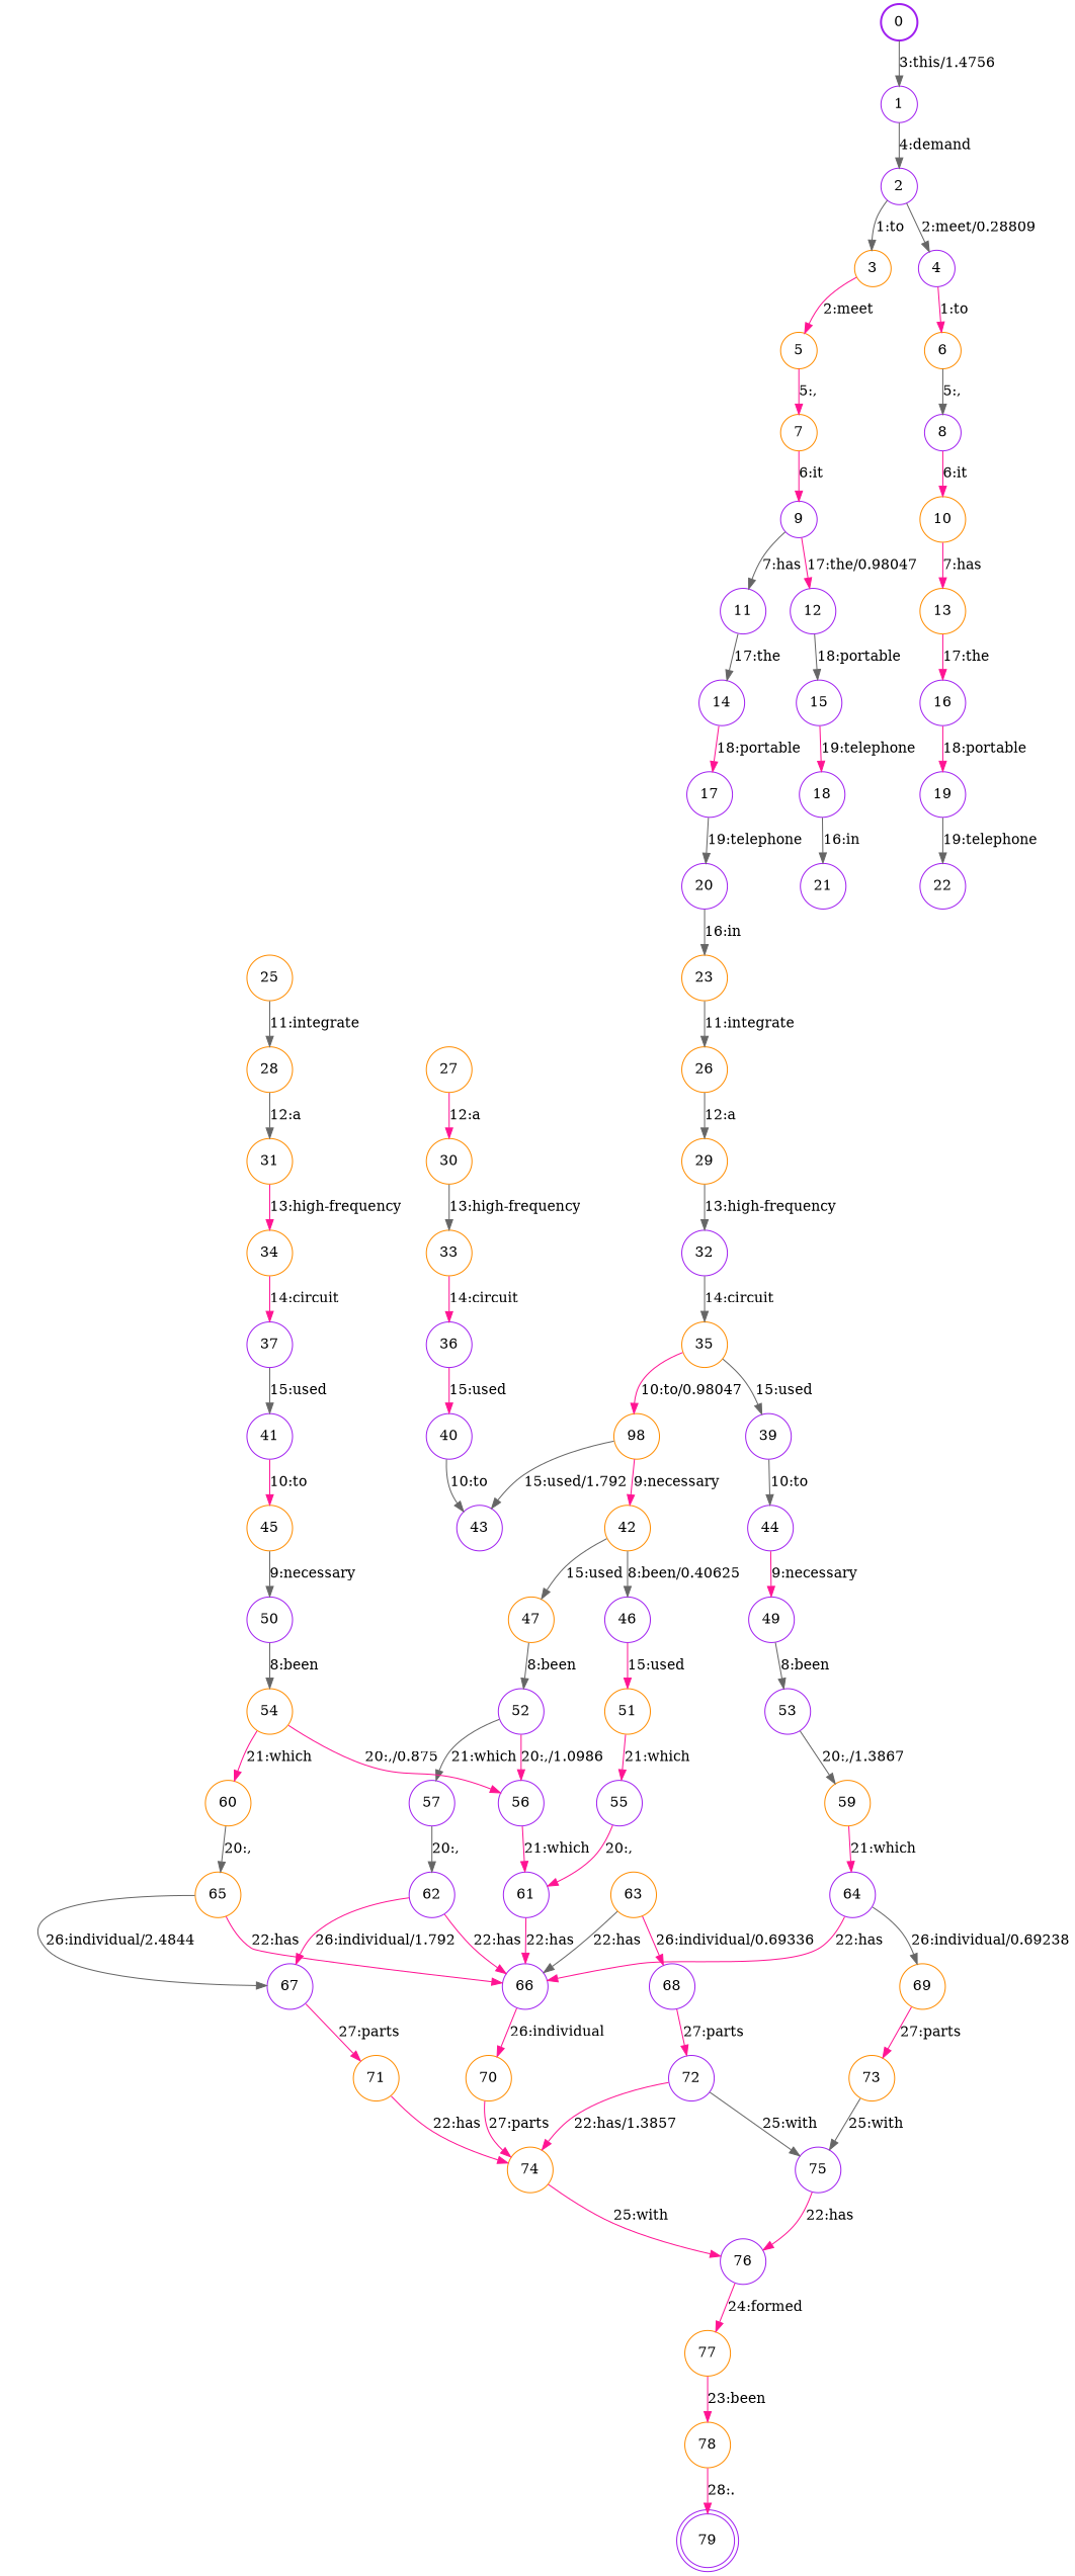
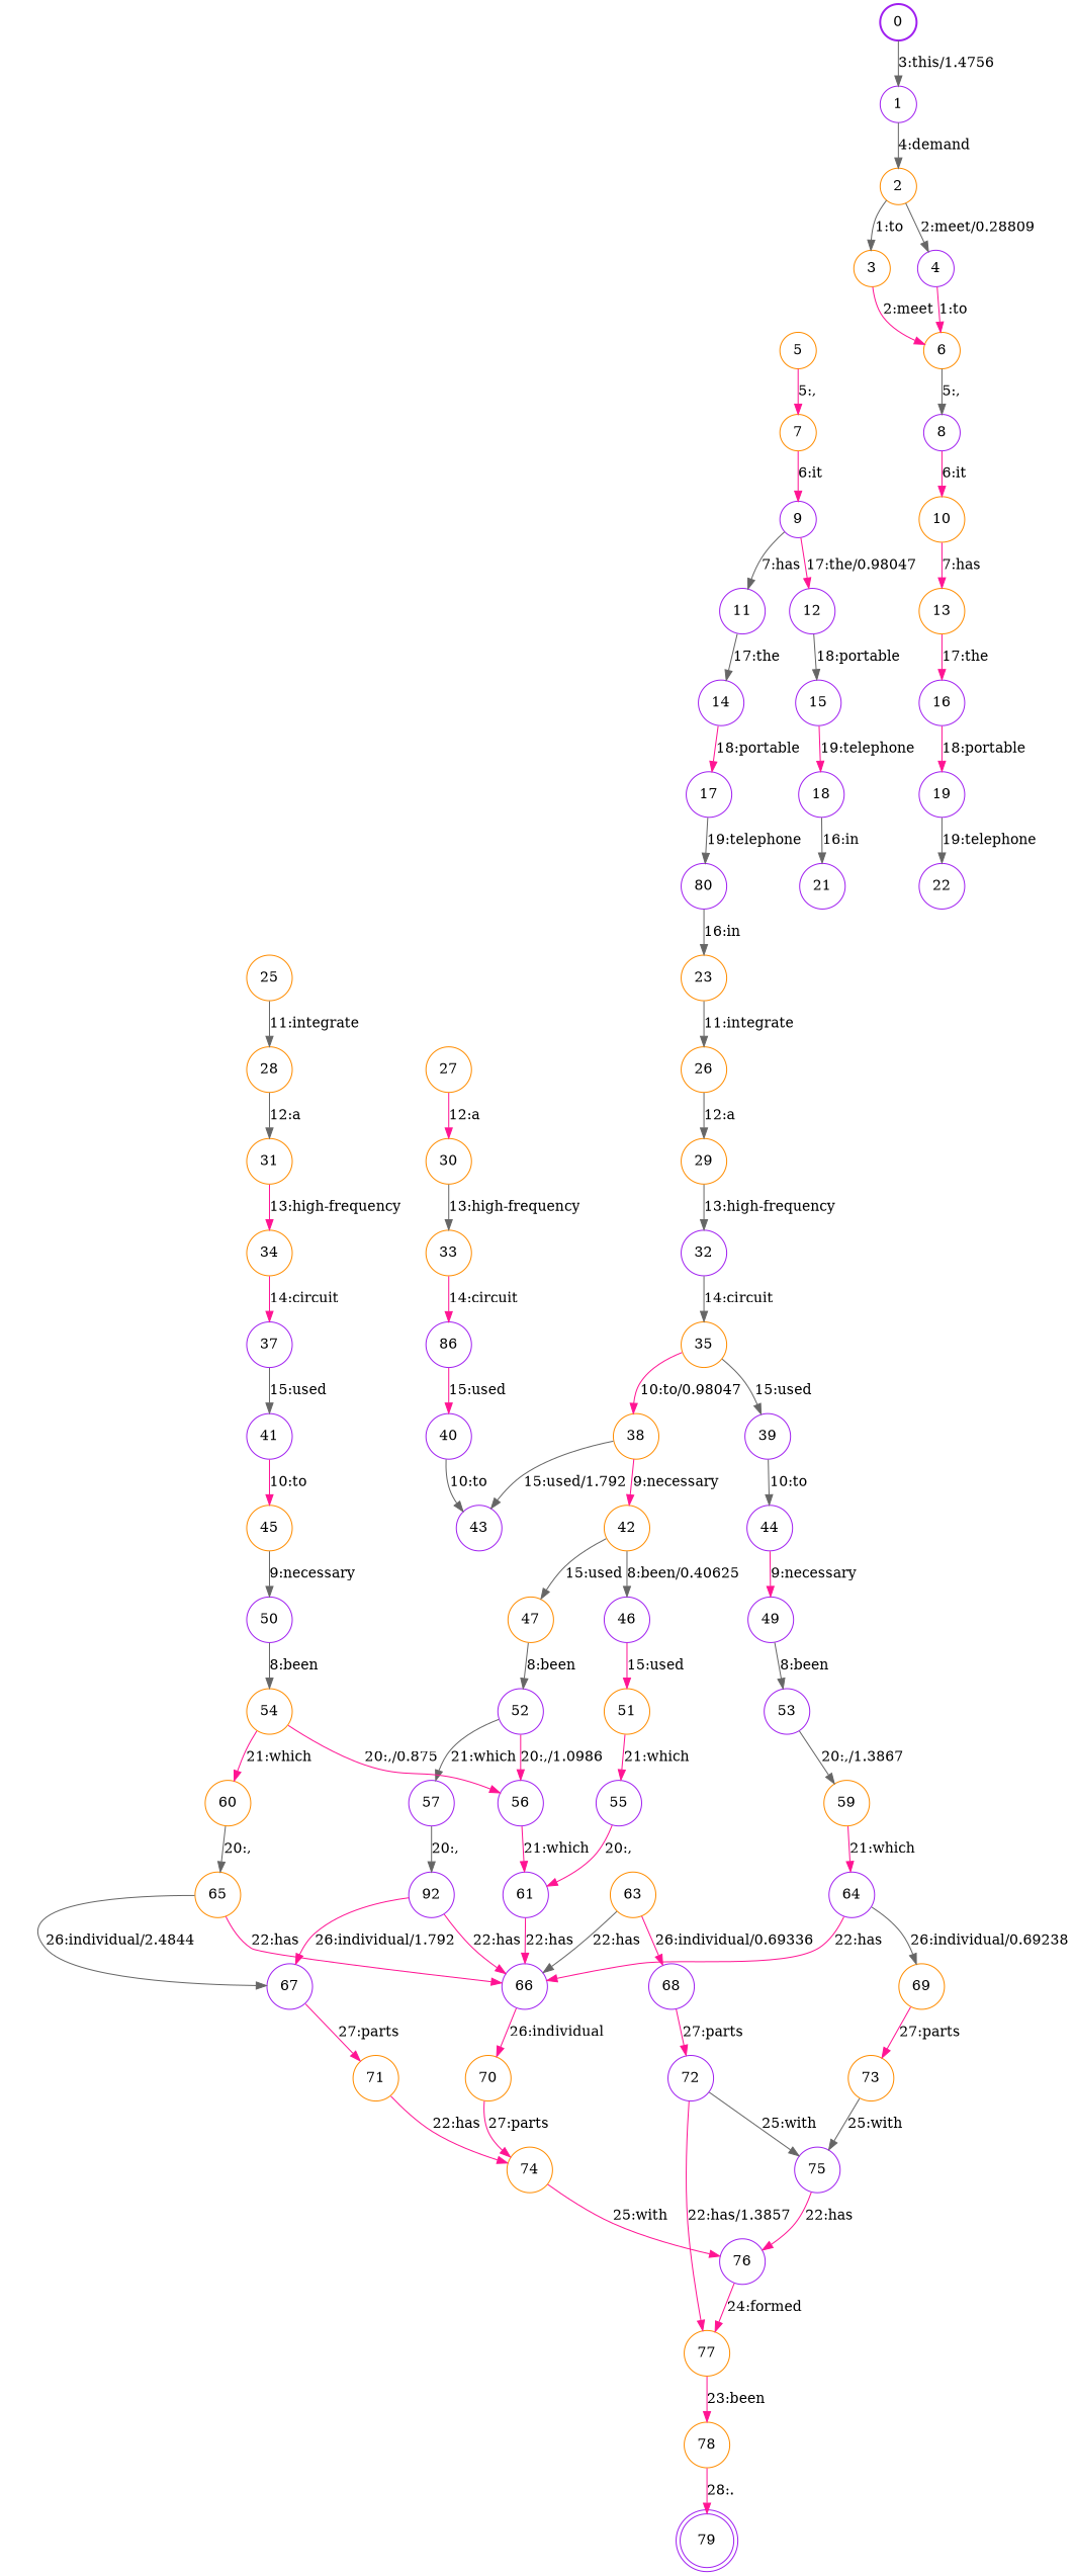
  digraph {
    nodesep=0.25
    rankdir=TB
    ranksep=0.4
    node [color=purple fontsize=14 shape=circle style=solid]
    edge [color=deeppink fontsize=14]
    n1 [label=0 style=bold]
    n2 [label=1]
-   n3 [label=2]
+   n3 [color=darkorange label=2]
    n4 [color=darkorange label=3]
    n5 [label=4]
    n6 [color=darkorange label=5]
    n7 [color=darkorange label=6]
    n8 [color=darkorange label=7]
    n9 [label=8]
    n10 [label=9]
    n11 [color=darkorange label=10]
    n12 [label=11]
    n13 [label=12]
    n14 [color=darkorange label=13]
    n15 [label=14]
    n16 [label=15]
    n17 [label=16]
    n18 [label=17]
    n19 [label=18]
    n20 [label=19]
-   n21 [label=20]
+   n21 [label=80]
    n22 [label=21]
    n23 [label=22]
    n24 [color=darkorange label=23]
    n25 [color=darkorange label=26]
    n26 [color=darkorange label=25]
    n27 [color=darkorange label=28]
    n28 [color=darkorange label=29]
    n29 [color=darkorange label=27]
    n30 [color=darkorange label=30]
    n31 [color=darkorange label=31]
    n32 [label=32]
    n33 [color=darkorange label=33]
    n34 [color=darkorange label=34]
    n35 [color=darkorange label=35]
-   n36 [label=36]
+   n36 [label=86]
    n37 [label=37]
-   n38 [color=darkorange label=98]
+   n38 [color=darkorange label=38]
    n39 [label=39]
    n40 [label=40]
    n41 [label=41]
    n42 [color=darkorange label=42]
    n43 [label=43]
    n44 [label=44]
    n45 [color=darkorange label=45]
    n46 [label=46]
    n47 [color=darkorange label=47]
    n48 [label=49]
    n49 [label=50]
    n50 [color=darkorange label=51]
    n51 [label=52]
    n52 [label=53]
    n53 [color=darkorange label=54]
    n54 [label=55]
    n55 [label=56]
    n56 [label=57]
    n57 [color=darkorange label=59]
    n58 [color=darkorange label=60]
    n59 [label=61]
-   n60 [label=62]
+   n60 [label=92]
    n61 [label=64]
    n62 [color=darkorange label=65]
    n63 [label=66]
    n64 [label=67]
    n65 [color=darkorange label=69]
    n66 [color=darkorange label=63]
    n67 [label=68]
    n68 [color=darkorange label=70]
    n69 [color=darkorange label=71]
    n70 [label=72]
    n71 [color=darkorange label=73]
    n72 [color=darkorange label=74]
    n73 [label=75]
    n74 [label=76]
    n75 [color=darkorange label=77]
    n76 [color=darkorange label=78]
    n77 [label=79 shape=doublecircle]
    n1 -> n2 [color=gray40 label="3:this/1.4756"]
    n2 -> n3 [color=gray40 label="4:demand"]
    n3 -> n4 [color=gray40 label="1:to"]
    n3 -> n5 [color=gray40 label="2:meet/0.28809"]
-   n4 -> n6 [label="2:meet"]
+   n4 -> n7 [label="2:meet"]
    n5 -> n7 [label="1:to"]
    n6 -> n8 [label="5:,"]
    n7 -> n9 [color=gray40 label="5:,"]
    n8 -> n10 [label="6:it"]
    n9 -> n11 [label="6:it"]
    n10 -> n12 [color=gray40 label="7:has"]
    n10 -> n13 [label="17:the/0.98047"]
    n11 -> n14 [label="7:has"]
    n12 -> n15 [color=gray40 label="17:the"]
    n13 -> n16 [color=gray40 label="18:portable"]
    n14 -> n17 [label="17:the"]
    n15 -> n18 [label="18:portable"]
    n16 -> n19 [label="19:telephone"]
    n17 -> n20 [label="18:portable"]
    n18 -> n21 [color=gray40 label="19:telephone"]
    n19 -> n22 [color=gray40 label="16:in"]
    n20 -> n23 [color=gray40 label="19:telephone"]
    n21 -> n24 [color=gray40 label="16:in"]
    n24 -> n25 [color=gray40 label="11:integrate"]
    n25 -> n28 [color=gray40 label="12:a"]
    n26 -> n27 [color=gray40 label="11:integrate"]
    n27 -> n31 [color=gray40 label="12:a"]
    n28 -> n32 [color=gray40 label="13:high-frequency"]
    n29 -> n30 [label="12:a"]
    n30 -> n33 [color=gray40 label="13:high-frequency"]
    n31 -> n34 [label="13:high-frequency"]
    n32 -> n35 [color=gray40 label="14:circuit"]
    n33 -> n36 [label="14:circuit"]
    n34 -> n37 [label="14:circuit"]
    n35 -> n38 [label="10:to/0.98047"]
    n35 -> n39 [color=gray40 label="15:used"]
    n36 -> n40 [label="15:used"]
    n37 -> n41 [color=gray40 label="15:used"]
    n38 -> n42 [label="9:necessary"]
    n38 -> n43 [color=gray40 label="15:used/1.792"]
    n39 -> n44 [color=gray40 label="10:to"]
    n40 -> n43 [color=gray40 label="10:to"]
    n41 -> n45 [label="10:to"]
    n42 -> n46 [color=gray40 label="8:been/0.40625"]
    n42 -> n47 [color=gray40 label="15:used"]
    n44 -> n48 [label="9:necessary"]
    n45 -> n49 [color=gray40 label="9:necessary"]
    n46 -> n50 [label="15:used"]
    n47 -> n51 [color=gray40 label="8:been"]
    n48 -> n52 [color=gray40 label="8:been"]
    n49 -> n53 [color=gray40 label="8:been"]
    n50 -> n54 [label="21:which"]
    n51 -> n55 [label="20:,/1.0986"]
    n51 -> n56 [color=gray40 label="21:which"]
    n52 -> n57 [color=gray40 label="20:,/1.3867"]
    n53 -> n55 [label="20:,/0.875"]
    n53 -> n58 [label="21:which"]
    n54 -> n59 [label="20:,"]
    n55 -> n59 [label="21:which"]
    n56 -> n60 [color=gray40 label="20:,"]
    n57 -> n61 [label="21:which"]
    n58 -> n62 [color=gray40 label="20:,"]
    n59 -> n63 [label="22:has"]
    n60 -> n63 [label="22:has"]
    n60 -> n64 [label="26:individual/1.792"]
    n61 -> n63 [label="22:has"]
    n61 -> n65 [color=gray40 label="26:individual/0.69238"]
    n62 -> n63 [label="22:has"]
    n62 -> n64 [color=gray40 label="26:individual/2.4844"]
    n63 -> n68 [label="26:individual"]
    n64 -> n69 [label="27:parts"]
    n65 -> n71 [label="27:parts"]
    n66 -> n63 [color=gray40 label="22:has"]
    n66 -> n67 [label="26:individual/0.69336"]
    n67 -> n70 [label="27:parts"]
    n68 -> n72 [label="27:parts"]
    n69 -> n72 [label="22:has"]
-   n70 -> n72 [label="22:has/1.3857"]
+   n70 -> n75 [label="22:has/1.3857"]
    n70 -> n73 [color=gray40 label="25:with"]
    n71 -> n73 [color=gray40 label="25:with"]
    n72 -> n74 [label="25:with"]
    n73 -> n74 [label="22:has"]
    n74 -> n75 [label="24:formed"]
    n75 -> n76 [label="23:been"]
    n76 -> n77 [label="28:."]
  }
